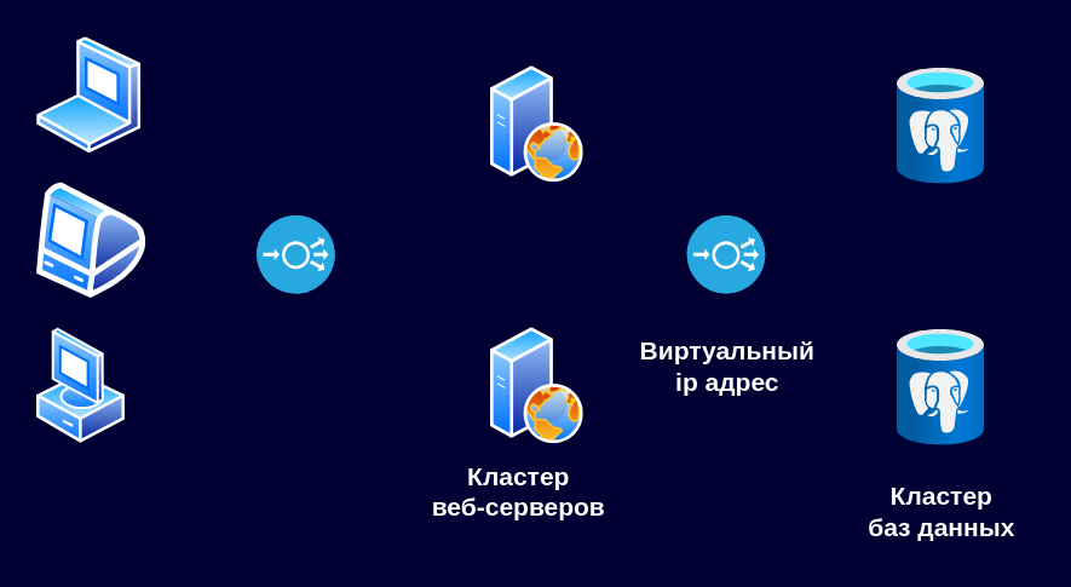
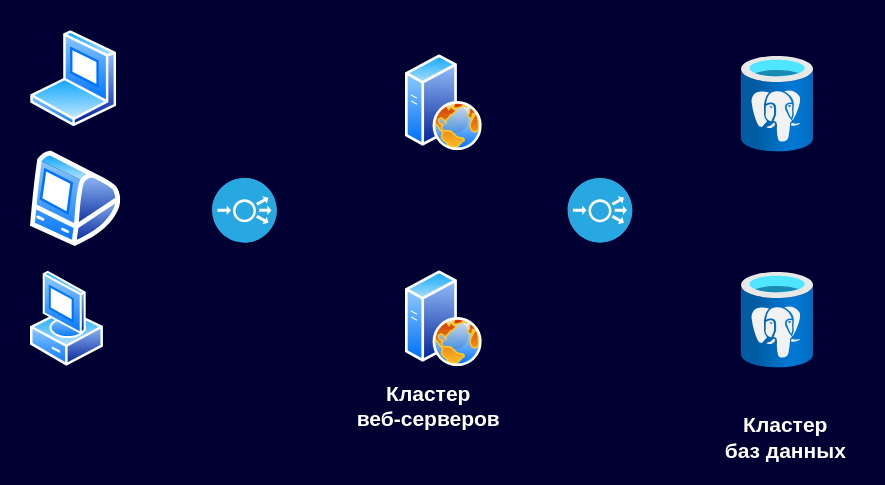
  <mxCell id="0" />
  <mxCell id="1" parent="0" />
  <mxCell id="2" value="" style="image;aspect=fixed;html=1;points=[];align=center;fontSize=12;image=img/lib/azure2/databases/Azure_Database_PostgreSQL_Server.svg;" vertex="1" parent="1"><mxGeometry x="494" y="37" width="48" height="64" as="geometry" /></mxCell>
  <mxCell id="3" value="" style="image;aspect=fixed;html=1;points=[];align=center;fontSize=12;image=img/lib/azure2/databases/Azure_Database_PostgreSQL_Server.svg;" vertex="1" parent="1"><mxGeometry x="494" y="181" width="48" height="64" as="geometry" /></mxCell>
  <mxCell id="4" value="" style="image;aspect=fixed;perimeter=ellipsePerimeter;html=1;align=center;shadow=0;dashed=0;spacingTop=3;image=img/lib/active_directory/web_server.svg;" vertex="1" parent="1"><mxGeometry x="270" y="36" width="51.2" height="64" as="geometry" /></mxCell>
  <mxCell id="5" value="" style="image;aspect=fixed;perimeter=ellipsePerimeter;html=1;align=center;shadow=0;dashed=0;spacingTop=3;image=img/lib/active_directory/web_server.svg;" vertex="1" parent="1"><mxGeometry x="270" y="180" width="51.2" height="64" as="geometry" /></mxCell>
  <mxCell id="6" value="" style="fillColor=#28A8E0;verticalLabelPosition=bottom;sketch=0;html=1;strokeColor=#ffffff;verticalAlign=top;align=center;points=[[0.145,0.145,0],[0.5,0,0],[0.855,0.145,0],[1,0.5,0],[0.855,0.855,0],[0.5,1,0],[0.145,0.855,0],[0,0.5,0]];pointerEvents=1;shape=mxgraph.cisco_safe.compositeIcon;bgIcon=ellipse;resIcon=mxgraph.cisco_safe.capability.load_balancer;direction=east;" vertex="1" parent="1"><mxGeometry x="141" y="118" width="43" height="43" as="geometry" /></mxCell>
  <mxCell id="7" value="" style="fillColor=#28A8E0;verticalLabelPosition=bottom;sketch=0;html=1;strokeColor=#ffffff;verticalAlign=top;align=center;points=[[0.145,0.145,0],[0.5,0,0],[0.855,0.145,0],[1,0.5,0],[0.855,0.855,0],[0.5,1,0],[0.145,0.855,0],[0,0.5,0]];pointerEvents=1;shape=mxgraph.cisco_safe.compositeIcon;bgIcon=ellipse;resIcon=mxgraph.cisco_safe.capability.load_balancer;direction=east;" vertex="1" parent="1"><mxGeometry x="378" y="118" width="43" height="43" as="geometry" /></mxCell>
  <mxCell id="8" value="" style="image;aspect=fixed;perimeter=ellipsePerimeter;html=1;align=center;shadow=0;dashed=0;spacingTop=3;image=img/lib/active_directory/laptop_client.svg;" vertex="1" parent="1"><mxGeometry x="20" y="20" width="57.6" height="64" as="geometry" /></mxCell>
  <mxCell id="9" value="" style="image;aspect=fixed;perimeter=ellipsePerimeter;html=1;align=center;shadow=0;dashed=0;spacingTop=3;image=img/lib/active_directory/mac_client.svg;" vertex="1" parent="1"><mxGeometry x="20" y="100" width="60.16" height="64" as="geometry" /></mxCell>
  <mxCell id="10" value="" style="image;aspect=fixed;perimeter=ellipsePerimeter;html=1;align=center;shadow=0;dashed=0;spacingTop=3;image=img/lib/active_directory/vista_client.svg;" vertex="1" parent="1"><mxGeometry x="20" y="180" width="48.64" height="64" as="geometry" /></mxCell>
  <mxCell id="11" value="Кластер&lt;div&gt;веб-серверов&lt;/div&gt;" style="text;strokeColor=none;fillColor=none;html=1;fontSize=14;fontStyle=1;verticalAlign=middle;align=center;fontColor=#FFFFFF;" vertex="1" parent="1"><mxGeometry x="235" y="250" width="100" height="40" as="geometry" /></mxCell>
- <mxCell id="12" value="Виртуальный&lt;div&gt;ip адрес&lt;/div&gt;" style="text;strokeColor=none;fillColor=none;html=1;fontSize=14;fontStyle=1;verticalAlign=middle;align=center;fontColor=#FFFFFF;" vertex="1" parent="1"><mxGeometry x="349.5" y="181" width="100" height="40" as="geometry" /></mxCell>
- <mxCell id="13" value="Кластер&lt;div&gt;баз данных&lt;/div&gt;" style="text;strokeColor=none;fillColor=none;html=1;fontSize=14;fontStyle=1;verticalAlign=middle;align=center;fontColor=#FFFFFF;" vertex="1" parent="1"><mxGeometry x="468" y="261" width="100" height="40" as="geometry" /></mxCell>
+ <mxCell id="13" value="Кластер&lt;div&gt;баз данных&lt;/div&gt;" style="text;strokeColor=none;fillColor=none;html=1;fontSize=14;fontStyle=1;verticalAlign=middle;align=center;fontColor=#FFFFFF;" vertex="1" parent="1"><mxGeometry x="473" y="271" width="100" height="40" as="geometry" /></mxCell>
